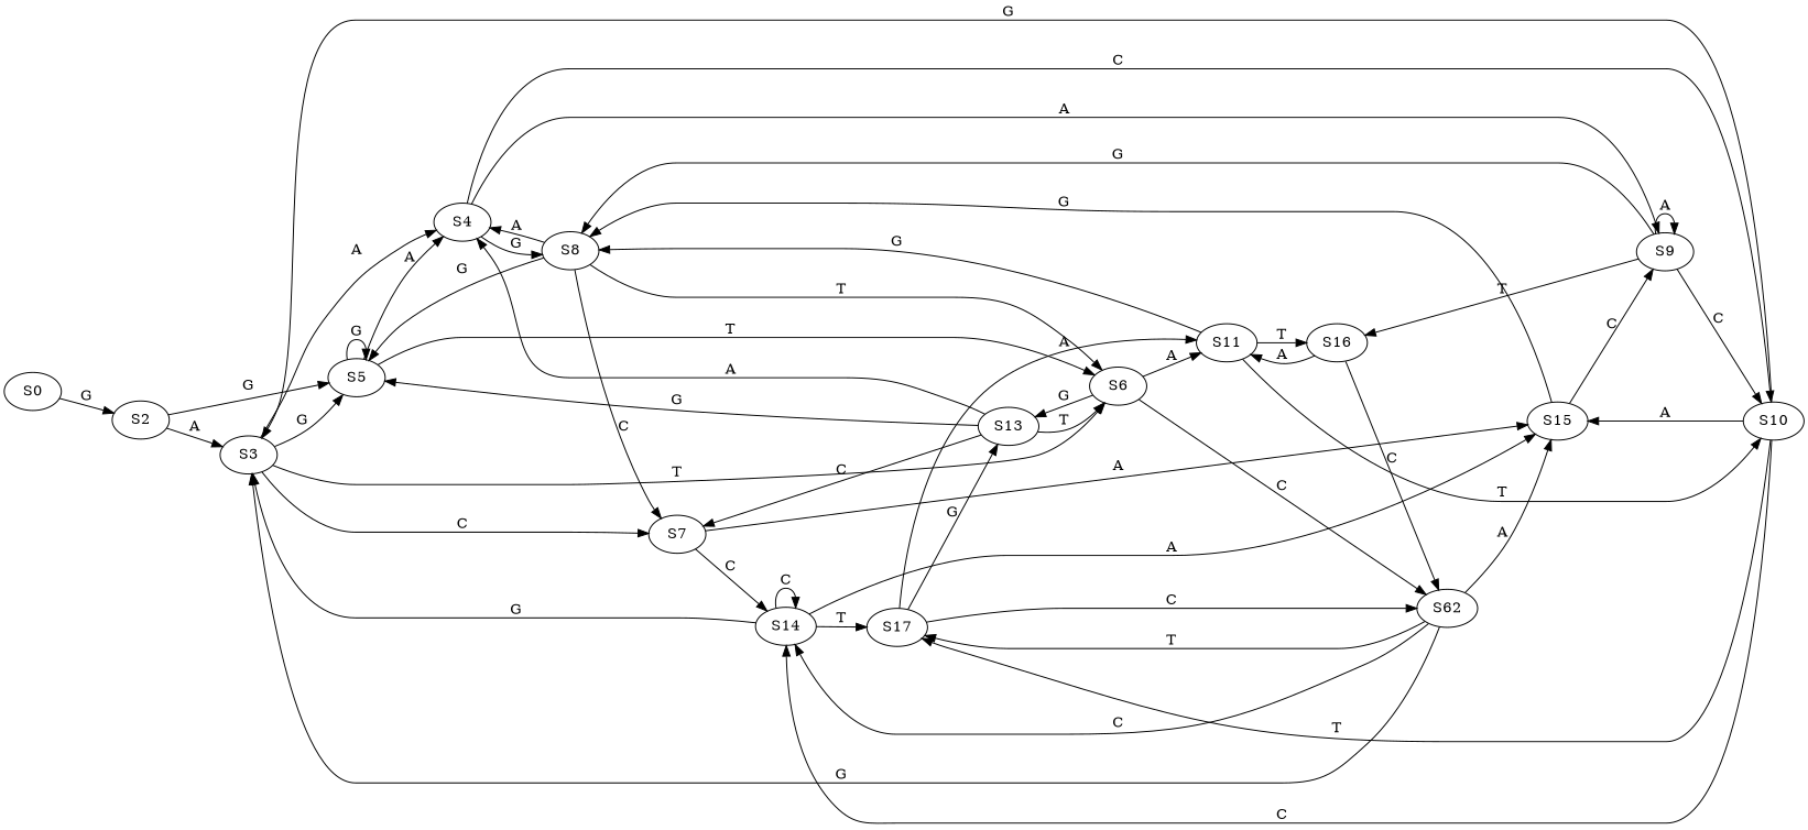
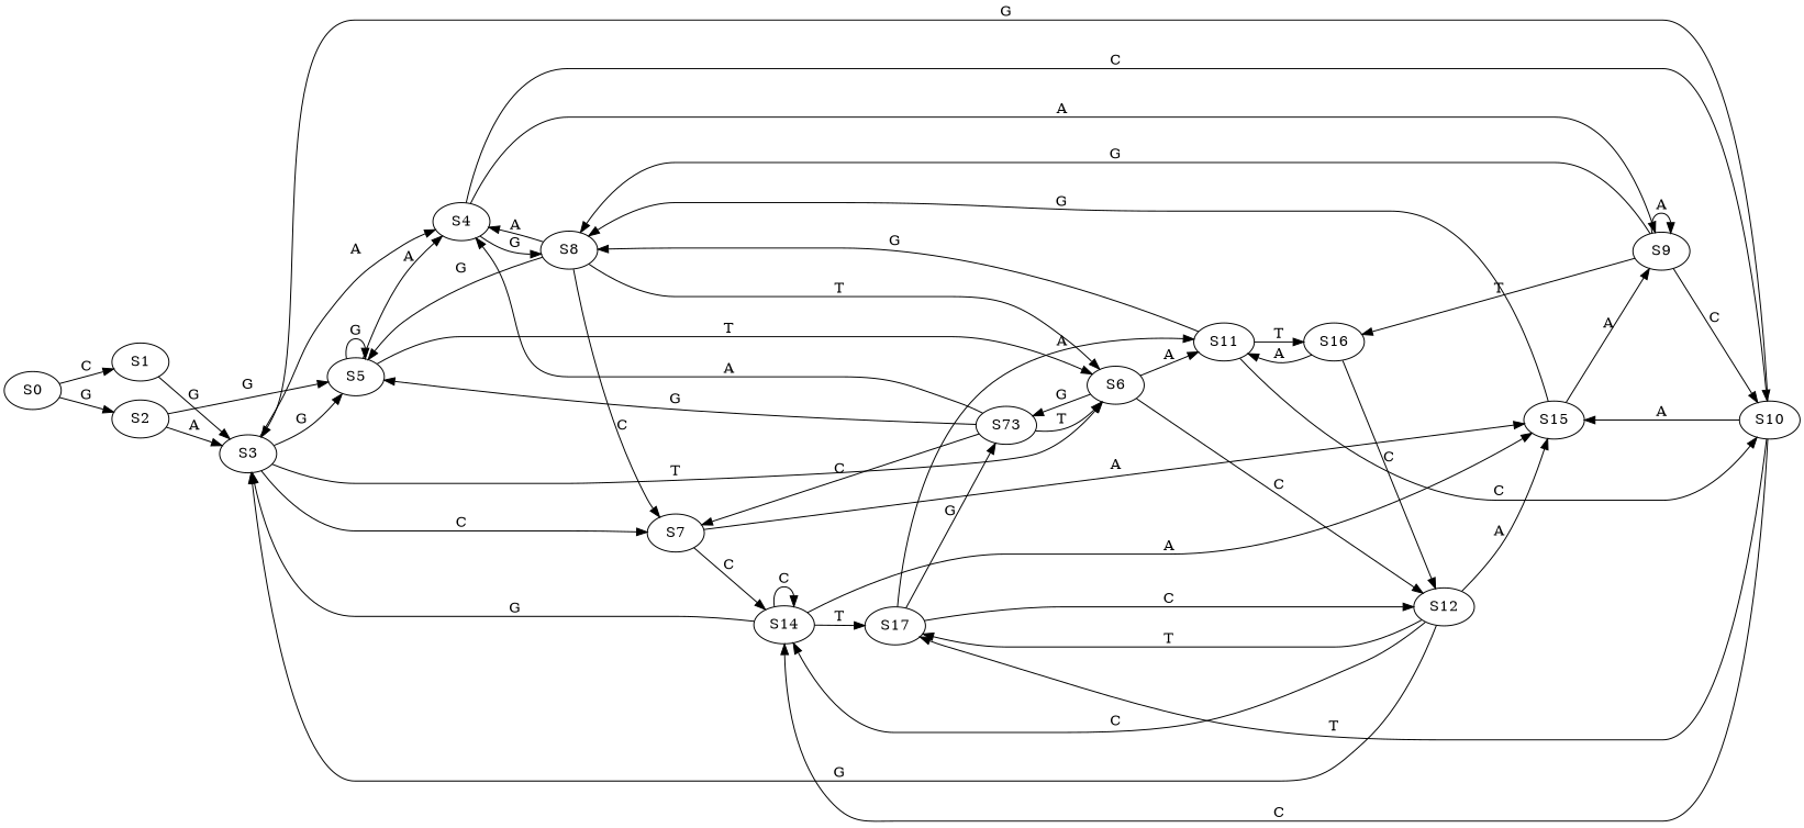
  strict digraph {
    rankdir=LR
    S0
+   S1
    S2
    S3
    S5
    S4
    S6
    S7
    S8
    S9
    S10
    S11
-   S12 [label=S62]
-   S13
+   S12
+   S13 [label=S73]
    S14
    S15
    S16
    S17
+   S0 -> S1 [label=C]
    S0 -> S2 [label=G]
+   S1 -> S3 [label=G]
    S2 -> S3 [label=A]
    S2 -> S5 [label=G]
    S3 -> S5 [label=G]
    S3 -> S4 [label=A]
    S3 -> S6 [label=T]
    S3 -> S7 [label=C]
    S5 -> S5 [label=G]
    S5 -> S4 [label=A]
    S5 -> S6 [label=T]
    S4 -> S8 [label=G]
    S4 -> S9 [label=A]
    S4 -> S10 [label=C]
    S6 -> S11 [label=A]
    S6 -> S12 [label=C]
    S6 -> S13 [label=G]
    S7 -> S14 [label=C]
    S7 -> S15 [label=A]
    S8 -> S5 [label=G]
    S8 -> S4 [label=A]
    S8 -> S6 [label=T]
    S8 -> S7 [label=C]
    S9 -> S8 [label=G]
    S9 -> S9 [label=A]
    S9 -> S10 [label=C]
    S9 -> S16 [label=T]
    S10 -> S3 [label=G]
    S10 -> S14 [label=C]
    S10 -> S15 [label=A]
    S10 -> S17 [label=T]
    S11 -> S8 [label=G]
-   S11 -> S10 [label=T]
+   S11 -> S10 [label=C]
    S11 -> S16 [label=T]
    S12 -> S3 [label=G]
    S12 -> S14 [label=C]
    S12 -> S15 [label=A]
    S12 -> S17 [label=T]
    S13 -> S5 [label=G]
    S13 -> S4 [label=A]
    S13 -> S6 [label=T]
    S13 -> S7 [label=C]
    S14 -> S3 [label=G]
    S14 -> S14 [label=C]
    S14 -> S15 [label=A]
    S14 -> S17 [label=T]
    S15 -> S8 [label=G]
-   S15 -> S9 [label=C]
+   S15 -> S9 [label=A]
    S16 -> S11 [label=A]
    S16 -> S12 [label=C]
    S17 -> S11 [label=A]
    S17 -> S12 [label=C]
    S17 -> S13 [label=G]
  }
